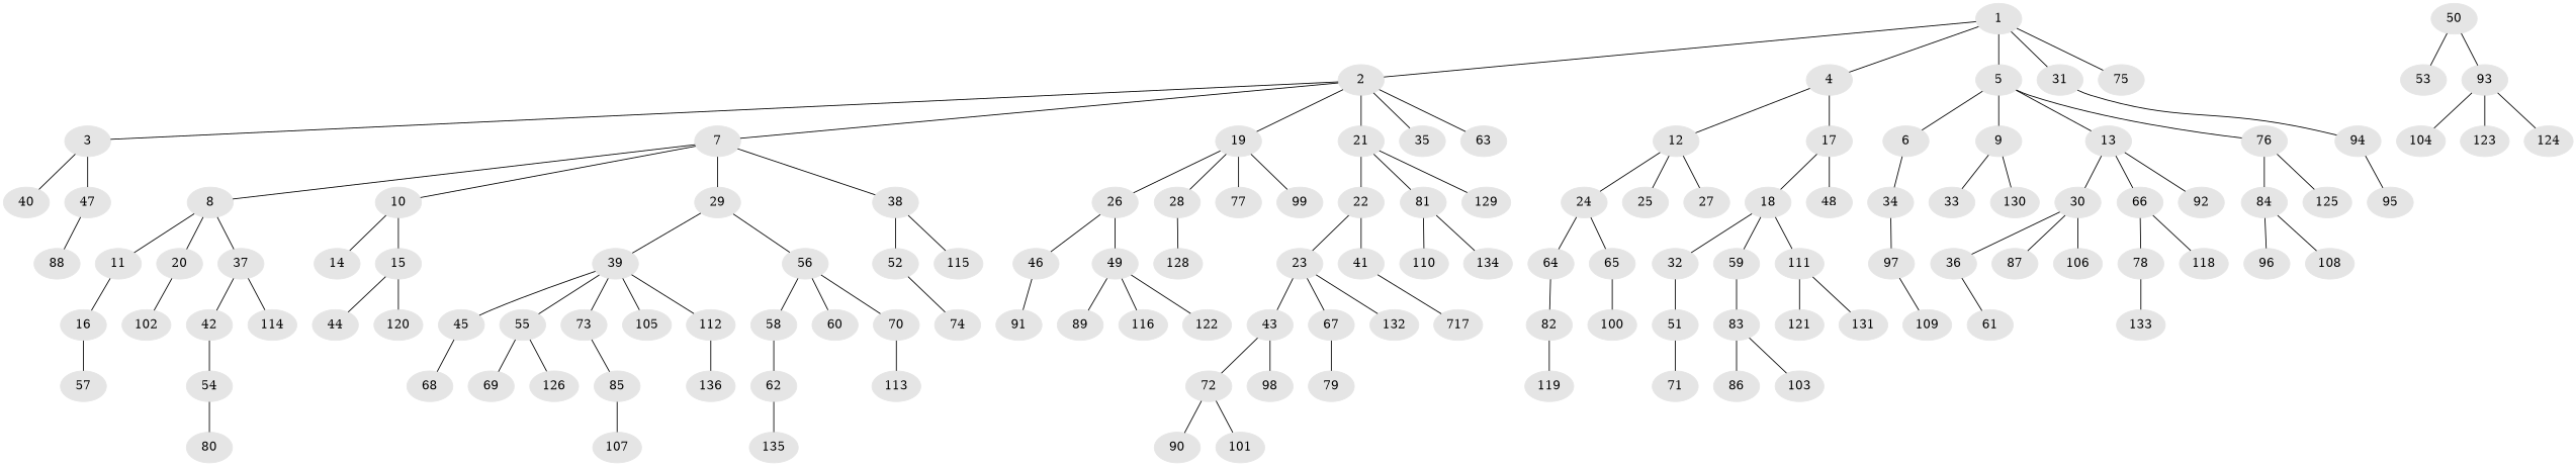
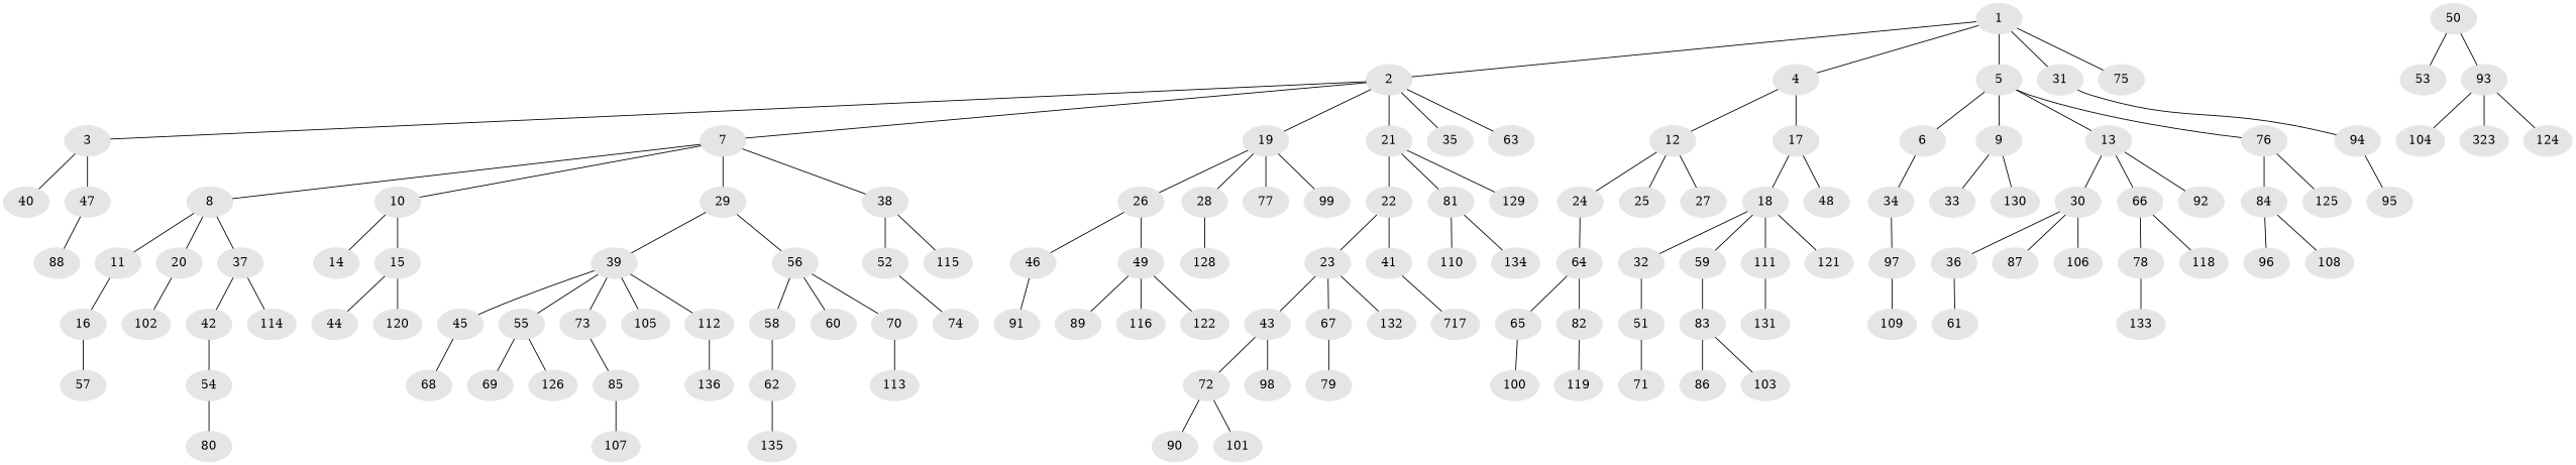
  graph {
    node [color=gray90 style=filled]
    1
    2
    4
    5
    31
    75
    3
    7
    19
    21
    35
    63
    12
    17
    6
    9
    13
    76
    94
    50
    53
    93
    40
    47
    8
    10
    29
    38
    26
    28
    77
    99
    22
    81
    129
    88
    24
    25
    27
    18
    48
    34
    33
    130
    30
    66
    92
    97
    11
    20
    37
    14
    15
    39
    56
    52
    115
    16
    102
    42
    114
    84
    125
    44
    120
    57
    64
    65
    36
    87
    106
    78
    118
    32
    59
    111
    51
    83
    121
    131
    46
    49
    128
    23
    41
    110
    134
    43
    67
    132
    n91 [label=717]
    72
    98
    79
    82
    100
    91
    89
    116
    122
    45
    55
    73
    105
    112
    58
    60
    70
    61
    95
    71
    109
    54
    74
    68
    69
    126
    85
    136
    80
    90
    101
    104
-   123
+   123 [label=323]
    124
    62
    135
    113
    86
    103
    119
    133
    107
    96
    108
    1 -- 2
    1 -- 4
    1 -- 5
    1 -- 31
    1 -- 75
    2 -- 3
    2 -- 7
    2 -- 19
    2 -- 21
    2 -- 35
    2 -- 63
    4 -- 12
    4 -- 17
    5 -- 6
    5 -- 9
    5 -- 13
    5 -- 76
    31 -- 94
    3 -- 40
    3 -- 47
    7 -- 8
    7 -- 10
    7 -- 29
    7 -- 38
    19 -- 26
    19 -- 28
    19 -- 77
    19 -- 99
    21 -- 22
    21 -- 81
    21 -- 129
    12 -- 24
    12 -- 25
    12 -- 27
    17 -- 18
    17 -- 48
    6 -- 34
    9 -- 33
    9 -- 130
    13 -- 30
    13 -- 66
    13 -- 92
    76 -- 84
    76 -- 125
    94 -- 95
    50 -- 53
    50 -- 93
    93 -- 104
    93 -- 123
    93 -- 124
    47 -- 88
    8 -- 11
    8 -- 20
    8 -- 37
    10 -- 14
    10 -- 15
    29 -- 39
    29 -- 56
    38 -- 52
    38 -- 115
    26 -- 46
    26 -- 49
    28 -- 128
    22 -- 23
    22 -- 41
    81 -- 110
    81 -- 134
    24 -- 64
-   24 -- 65
+   64 -- 65
    18 -- 32
    18 -- 59
    18 -- 111
    34 -- 97
    30 -- 36
    30 -- 87
    30 -- 106
    66 -- 78
    66 -- 118
    97 -- 109
    11 -- 16
    20 -- 102
    37 -- 42
    37 -- 114
    15 -- 44
    15 -- 120
    39 -- 45
    39 -- 55
    39 -- 73
    39 -- 105
    39 -- 112
    56 -- 58
    56 -- 60
    56 -- 70
    52 -- 74
    16 -- 57
    42 -- 54
    84 -- 96
    84 -- 108
    64 -- 82
    65 -- 100
    36 -- 61
    78 -- 133
    32 -- 51
    59 -- 83
-   111 -- 121
+   18 -- 121
    111 -- 131
    51 -- 71
    83 -- 86
    83 -- 103
    46 -- 91
    49 -- 89
    49 -- 116
    49 -- 122
    23 -- 43
    23 -- 67
    23 -- 132
    41 -- n91
    43 -- 72
    43 -- 98
    67 -- 79
    72 -- 90
    72 -- 101
    82 -- 119
    45 -- 68
    55 -- 69
    55 -- 126
    73 -- 85
    112 -- 136
    58 -- 62
    70 -- 113
    54 -- 80
    85 -- 107
    62 -- 135
  }
